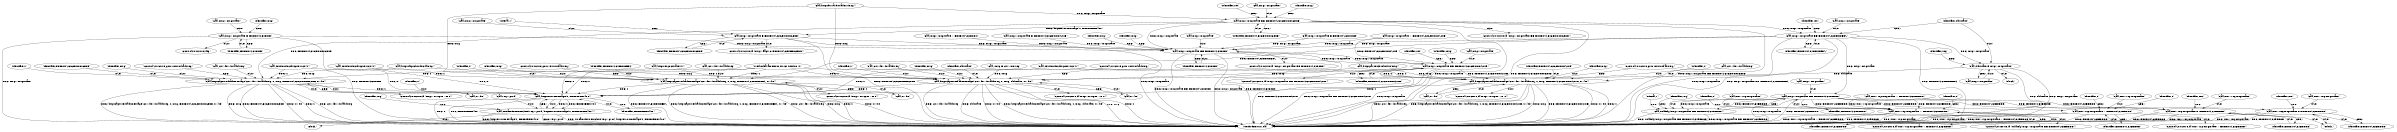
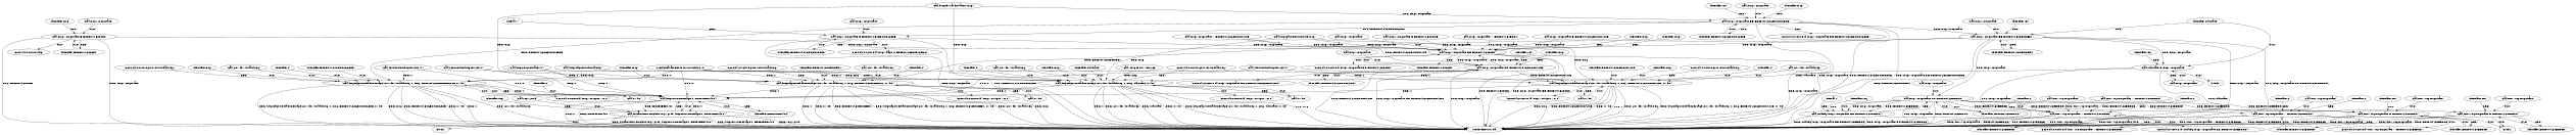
  digraph {
    n1 [label="(Call,msg->msg_state = HTTP_MSG_DATA)"]
    n2 [label="(Call,msg->msg_state == HTTP_MSG_DATA)"]
    n3 [label="(MethodReturn,old)"]
    n4 [label="(ControlStructure,skip)"]
    n5 [label="(Identifier,HTTP_MSG_DATA)"]
    n6 [label="(Call,msg->msg_state == HTTP_MSG_CHUNK_SIZE)"]
    n7 [label="(Identifier,HTTP_MSG_DATA)"]
    n8 [label="(ControlStructure,if (msg->msg_state == HTTP_MSG_DATA))"]
    n9 [label="(Call,http_capture_bad_message(&s->fe->invalid_req, s, msg, HTTP_MSG_CHUNK_SIZE, s->be))"]
    n10 [label="(ControlStructure,if (msg->msg_state == HTTP_MSG_CHUNK_SIZE))"]
    n11 [label="(Identifier,HTTP_MSG_CHUNK_SIZE)"]
    n12 [label="(Call,http_error_message(s, HTTP_ERR_400))"]
    n13 [label="(ControlStructure,if (msg->err_pos >= 0))"]
    n14 [label="(Call,s->be)"]
    n15 [label="(Call,msg->msg_state == HTTP_MSG_CHUNK_CRLF)"]
    n16 [label="(Call,msg->msg_state = HTTP_MSG_CHUNK_CRLF)"]
    n17 [label="(Call,http_capture_bad_message(&s->fe->invalid_req, s, msg, HTTP_MSG_CHUNK_CRLF, s->be))"]
    n18 [label="(Call,msg->msg_state == HTTP_MSG_TRAILERS)"]
    n19 [label="(ControlStructure,if (msg->msg_state == HTTP_MSG_CHUNK_CRLF))"]
    n20 [label="(Identifier,HTTP_MSG_CHUNK_CRLF)"]
    n21 [label="(Call,stream_int_retnclose(req->prod, http_error_message(s, HTTP_ERR_400)))"]
    n22 [label="(Identifier,HTTP_ERR_400)"]
    n23 [label="(Block,)"]
    n24 [label="(Identifier,HTTP_MSG_CHUNK_CRLF)"]
    n25 [label="(ControlStructure,if (msg->flags & HTTP_MSGF_TE_CHNK))"]
    n26 [label="(Call,s->be)"]
    n27 [label="(ControlStructure,if (msg->err_pos >= 0))"]
    n28 [label="(Call,http_capture_bad_message(&s->fe->invalid_req, s, msg, HTTP_MSG_TRAILERS, s->be))"]
    n29 [label="(Call,old_state = msg->msg_state)"]
    n30 [label="(Call,msg->msg_state == HTTP_MSG_ERROR)"]
    n31 [label="(Identifier,HTTP_MSG_TRAILERS)"]
    n32 [label="(ControlStructure,if (msg->err_pos >= 0))"]
    n33 [label="(Call,s->be)"]
    n34 [label="(Call,http_capture_bad_message(&s->fe->invalid_req, s, msg, old_state, s->be))"]
    n35 [label="(Call,msg->msg_state)"]
    n36 [label="(Block,)"]
    n37 [label="(Call,unlikely(msg->msg_state == HTTP_MSG_ERROR))"]
    n38 [label="(Call,txn->req.msg_state = HTTP_MSG_ERROR)"]
    n39 [label="(Call,txn->rsp.msg_state < HTTP_MSG_ERROR)"]
    n40 [label="(Call,txn->req.msg_state = HTTP_MSG_ERROR)"]
    n41 [label="(Call,txn->rsp.msg_state < HTTP_MSG_ERROR)"]
    n42 [label="(Identifier,HTTP_MSG_ERROR)"]
    n43 [label="(ControlStructure,if (msg->err_pos >= 0))"]
    n44 [label="(Call,s->be)"]
    n45 [label="(ControlStructure,if (unlikely(msg->msg_state == HTTP_MSG_ERROR)))"]
    n46 [label="(Block,)"]
    n47 [label="(Identifier,HTTP_MSG_ERROR)"]
    n48 [label="(Identifier,HTTP_MSG_ERROR)"]
    n49 [label="(ControlStructure,if (txn->rsp.msg_state < HTTP_MSG_ERROR))"]
    n50 [label="(Identifier,HTTP_MSG_ERROR)"]
    n51 [label="(Identifier,HTTP_MSG_ERROR)"]
    n52 [label="(ControlStructure,if (txn->rsp.msg_state < HTTP_MSG_ERROR))"]
    n53 [label="(Identifier,s)"]
    n54 [label="(Identifier,msg)"]
    n55 [label="(Call,msg->msg_state < HTTP_MSG_BODY)"]
    n56 [label="(Call,msg->msg_state)"]
    n57 [label="(Identifier,msg)"]
    n58 [label="(Call,*msg = &s->txn.req)"]
    n59 [label="(Call,msg->msg_state = HTTP_MSG_CHUNK_SIZE)"]
    n60 [label="(Call,msg->msg_state < HTTP_MSG_CHUNK_SIZE)"]
    n61 [label="(ControlStructure,goto return_bad_req;)"]
    n62 [label="(Call,txn->req.msg_state)"]
    n63 [label="(Identifier,msg)"]
    n64 [label="(Call,session_inc_http_err_ctr(s))"]
    n65 [label="(Identifier,s)"]
    n66 [label="(Identifier,req)"]
    n67 [label="(Call,msg->msg_state)"]
    n68 [label="(ControlStructure,goto return_bad_req;)"]
    n69 [label="(Call,http_forward_trailers(msg))"]
    n70 [label="(Identifier,ret)"]
    n71 [label="(Identifier,txn)"]
    n72 [label="(Identifier,msg)"]
    n73 [label="(ControlStructure,goto return_bad_req;)"]
    n74 [label="(Call,&s->fe->invalid_req)"]
    n75 [label="(Identifier,HTTP_MSG_TRAILERS)"]
    n76 [label="(Call,txn->rsp.msg_state)"]
    n77 [label="(Identifier,s)"]
    n78 [label="(Identifier,msg)"]
    n79 [label="(ControlStructure,goto return_bad_req;)"]
    n80 [label="(Identifier,ret)"]
    n81 [label="(Identifier,msg)"]
    n82 [label="(Call,session_inc_http_err_ctr(s))"]
    n83 [label="(Literal,1)"]
    n84 [label="(Call,txn->rsp.msg_state)"]
    n85 [label="(Identifier,old_state)"]
    n86 [label="(Identifier,txn)"]
    n87 [label="(Call,msg->msg_state)"]
    n88 [label="(Identifier,req)"]
    n89 [label="(Identifier,s)"]
    n90 [label="(Identifier,msg)"]
    n91 [label="(Call,&s->fe->invalid_req)"]
    n92 [label="(Identifier,s)"]
    n93 [label="(Call,msg->msg_state)"]
    n94 [label="(Call,http_resync_states(s))"]
    n95 [label="(Identifier,req)"]
    n96 [label="(Call,msg->msg_state)"]
    n97 [label="(MethodParameterIn,struct session *s)"]
    n98 [label="(Identifier,s)"]
    n99 [label="(Identifier,s)"]
    n100 [label="(Identifier,msg)"]
    n101 [label="(Call,&s->fe->invalid_req)"]
    n102 [label="(Identifier,ret)"]
    n103 [label="(Call,msg->msg_state)"]
    n104 [label="(Call,txn->rsp.msg_state < HTTP_MSG_ERROR)"]
    n105 [label="(Call,session_inc_http_err_ctr(s))"]
    n106 [label="(Literal,1)"]
    n107 [label="(Identifier,s)"]
    n108 [label="(Identifier,HTTP_MSG_CHUNK_SIZE)"]
    n109 [label="(Identifier,msg)"]
    n110 [label="(Call,msg->msg_state = HTTP_MSG_DONE)"]
    n111 [label="(Call,txn->req.msg_state)"]
    n112 [label="(Call,&s->fe->invalid_req)"]
    n113 [label="(Call,msg->msg_state)"]
    n114 [label="(Call,http_skip_chunk_crlf(msg))"]
    n115 [label="(Identifier,s)"]
    n116 [label="(Call,req->prod)"]
    n117 [label="(Identifier,HTTP_MSG_CHUNK_CRLF)"]
    n118 [label="(Identifier,old_state)"]
    n119 [label="(Call,http_parse_chunk_size(msg))"]
    n1 -> n2 [label="DDG: msg->msg_state"]
    n1 -> n3 [label="DDG: HTTP_MSG_DATA"]
    n1 -> n3 [label="DDG: msg->msg_state"]
    n1 -> n4 [label="AST: "]
    n1 -> n5 [label="CFG: "]
    n2 -> n3 [label="DDG: HTTP_MSG_DATA"]
    n2 -> n3 [label="DDG: msg->msg_state == HTTP_MSG_DATA"]
    n2 -> n3 [label="DDG: msg->msg_state"]
    n2 -> n6 [label="DDG: msg->msg_state"]
    n2 -> n7 [label="CFG: "]
    n2 -> n8 [label="AST: "]
    n5 -> n1 [label="AST: "]
    n6 -> n2 [label="DDG: msg->msg_state"]
    n6 -> n3 [label="DDG: HTTP_MSG_CHUNK_SIZE"]
    n6 -> n3 [label="DDG: msg->msg_state == HTTP_MSG_CHUNK_SIZE"]
    n6 -> n3 [label="DDG: msg->msg_state"]
    n6 -> n9 [label="DDG: HTTP_MSG_CHUNK_SIZE"]
    n6 -> n10 [label="AST: "]
    n6 -> n11 [label="CFG: "]
    n7 -> n2 [label="AST: "]
    n9 -> n3 [label="DDG: HTTP_MSG_CHUNK_SIZE"]
    n9 -> n3 [label="DDG: s->be"]
    n9 -> n3 [label="DDG: s"]
    n9 -> n3 [label="DDG: &s->fe->invalid_req"]
    n9 -> n3 [label="DDG: http_capture_bad_message(&s->fe->invalid_req, s, msg, HTTP_MSG_CHUNK_SIZE, s->be)"]
    n9 -> n3 [label="DDG: msg"]
    n9 -> n12 [label="DDG: s"]
    n9 -> n13 [label="AST: "]
    n9 -> n14 [label="CFG: "]
    n11 -> n6 [label="AST: "]
    n12 -> n3 [label="DDG: s"]
    n12 -> n3 [label="DDG: HTTP_ERR_400"]
    n12 -> n21 [label="AST: "]
    n12 -> n21 [label="DDG: s"]
    n12 -> n21 [label="DDG: HTTP_ERR_400"]
    n12 -> n22 [label="CFG: "]
    n14 -> n9 [label="AST: "]
-   n15 -> n2 [label="DDG: msg->msg_state"]
+   n119 -> n2 [label="DDG: msg->msg_state"]
    n15 -> n3 [label="DDG: msg->msg_state"]
    n15 -> n3 [label="DDG: HTTP_MSG_CHUNK_CRLF"]
    n15 -> n3 [label="DDG: msg->msg_state == HTTP_MSG_CHUNK_CRLF"]
-   n15 -> n16 [label="DDG: http_error_message(s, HTTP_ERR_400)"]
+   n15 -> n16 [label="DDG: HTTP_MSG_CHUNK_CRLF"]
    n15 -> n17 [label="DDG: HTTP_MSG_CHUNK_CRLF"]
    n15 -> n18 [label="DDG: msg->msg_state"]
    n15 -> n19 [label="AST: "]
    n15 -> n20 [label="CFG: "]
    n16 -> n2 [label="DDG: msg->msg_state"]
    n16 -> n3 [label="DDG: HTTP_MSG_CHUNK_CRLF"]
    n16 -> n3 [label="DDG: msg->msg_state"]
    n16 -> n24 [label="CFG: "]
    n16 -> n25 [label="AST: "]
    n17 -> n3 [label="DDG: HTTP_MSG_CHUNK_CRLF"]
    n17 -> n3 [label="DDG: s->be"]
    n17 -> n3 [label="DDG: s"]
    n17 -> n3 [label="DDG: &s->fe->invalid_req"]
    n17 -> n3 [label="DDG: http_capture_bad_message(&s->fe->invalid_req, s, msg, HTTP_MSG_CHUNK_CRLF, s->be)"]
    n17 -> n3 [label="DDG: msg"]
    n17 -> n12 [label="DDG: s"]
    n17 -> n26 [label="CFG: "]
    n17 -> n27 [label="AST: "]
    n18 -> n2 [label="DDG: msg->msg_state"]
    n18 -> n3 [label="DDG: msg->msg_state"]
    n18 -> n3 [label="DDG: msg->msg_state == HTTP_MSG_TRAILERS"]
    n18 -> n3 [label="DDG: HTTP_MSG_TRAILERS"]
    n18 -> n28 [label="DDG: HTTP_MSG_TRAILERS"]
    n18 -> n29 [label="DDG: msg->msg_state"]
    n18 -> n30 [label="DDG: msg->msg_state"]
    n18 -> n31 [label="CFG: "]
    n20 -> n15 [label="AST: "]
    n21 -> n3 [label="DDG: http_error_message(s, HTTP_ERR_400)"]
    n21 -> n3 [label="DDG: req->prod"]
    n21 -> n3 [label="DDG: stream_int_retnclose(req->prod, http_error_message(s, HTTP_ERR_400))"]
    n21 -> n12 [label="CFG: "]
    n21 -> n23 [label="AST: "]
    n22 -> n12 [label="AST: "]
    n24 -> n16 [label="AST: "]
    n26 -> n17 [label="AST: "]
    n28 -> n3 [label="DDG: s"]
    n28 -> n3 [label="DDG: s->be"]
    n28 -> n3 [label="DDG: HTTP_MSG_TRAILERS"]
    n28 -> n3 [label="DDG: http_capture_bad_message(&s->fe->invalid_req, s, msg, HTTP_MSG_TRAILERS, s->be)"]
    n28 -> n3 [label="DDG: &s->fe->invalid_req"]
    n28 -> n3 [label="DDG: msg"]
    n28 -> n12 [label="DDG: s"]
    n28 -> n32 [label="AST: "]
    n28 -> n33 [label="CFG: "]
    n29 -> n3 [label="DDG: msg->msg_state"]
    n29 -> n3 [label="DDG: old_state"]
    n29 -> n34 [label="DDG: old_state"]
    n29 -> n35 [label="CFG: "]
    n29 -> n36 [label="AST: "]
    n30 -> n3 [label="DDG: msg->msg_state"]
    n30 -> n3 [label="DDG: HTTP_MSG_ERROR"]
    n30 -> n37 [label="AST: "]
    n30 -> n37 [label="DDG: msg->msg_state"]
    n30 -> n37 [label="DDG: HTTP_MSG_ERROR"]
    n30 -> n38 [label="DDG: HTTP_MSG_ERROR"]
    n30 -> n39 [label="DDG: HTTP_MSG_ERROR"]
    n30 -> n40 [label="DDG: HTTP_MSG_ERROR"]
    n30 -> n41 [label="DDG: HTTP_MSG_ERROR"]
    n30 -> n42 [label="CFG: "]
    n31 -> n18 [label="AST: "]
    n33 -> n28 [label="AST: "]
    n34 -> n3 [label="DDG: &s->fe->invalid_req"]
    n34 -> n3 [label="DDG: old_state"]
    n34 -> n3 [label="DDG: s->be"]
    n34 -> n3 [label="DDG: http_capture_bad_message(&s->fe->invalid_req, s, msg, old_state, s->be)"]
    n34 -> n3 [label="DDG: msg"]
    n34 -> n3 [label="DDG: s"]
    n34 -> n12 [label="DDG: s"]
    n34 -> n43 [label="AST: "]
    n34 -> n44 [label="CFG: "]
    n35 -> n29 [label="AST: "]
    n37 -> n3 [label="DDG: unlikely(msg->msg_state == HTTP_MSG_ERROR)"]
    n37 -> n3 [label="DDG: msg->msg_state == HTTP_MSG_ERROR"]
    n37 -> n30 [label="CFG: "]
    n37 -> n45 [label="AST: "]
    n38 -> n3 [label="DDG: txn->req.msg_state"]
    n38 -> n3 [label="DDG: HTTP_MSG_ERROR"]
    n38 -> n46 [label="AST: "]
    n38 -> n47 [label="CFG: "]
    n39 -> n3 [label="DDG: txn->rsp.msg_state"]
    n39 -> n3 [label="DDG: txn->rsp.msg_state < HTTP_MSG_ERROR"]
    n39 -> n3 [label="DDG: HTTP_MSG_ERROR"]
    n39 -> n48 [label="CFG: "]
    n39 -> n49 [label="AST: "]
    n40 -> n3 [label="DDG: txn->req.msg_state"]
    n40 -> n3 [label="DDG: HTTP_MSG_ERROR"]
    n40 -> n46 [label="AST: "]
    n40 -> n50 [label="CFG: "]
    n41 -> n3 [label="DDG: HTTP_MSG_ERROR"]
    n41 -> n3 [label="DDG: txn->rsp.msg_state"]
    n41 -> n3 [label="DDG: txn->rsp.msg_state < HTTP_MSG_ERROR"]
    n41 -> n51 [label="CFG: "]
    n41 -> n52 [label="AST: "]
    n42 -> n30 [label="AST: "]
    n44 -> n34 [label="AST: "]
    n47 -> n38 [label="AST: "]
    n48 -> n39 [label="AST: "]
    n50 -> n40 [label="AST: "]
    n51 -> n41 [label="AST: "]
    n53 -> n28 [label="AST: "]
    n54 -> n28 [label="AST: "]
    n55 -> n2 [label="DDG: msg->msg_state"]
    n56 -> n15 [label="AST: "]
    n57 -> n17 [label="AST: "]
    n58 -> n34 [label="DDG: msg"]
    n59 -> n2 [label="DDG: msg->msg_state"]
    n60 -> n2 [label="DDG: msg->msg_state"]
    n60 -> n6 [label="DDG: HTTP_MSG_CHUNK_SIZE"]
    n61 -> n34 [label="CFG: "]
    n62 -> n40 [label="AST: "]
    n63 -> n9 [label="AST: "]
    n64 -> n9 [label="DDG: s"]
    n64 -> n12 [label="DDG: s"]
    n65 -> n34 [label="AST: "]
    n66 -> n29 [label="CFG: "]
    n67 -> n1 [label="AST: "]
    n68 -> n17 [label="CFG: "]
    n69 -> n15 [label="DDG: msg->msg_state"]
    n69 -> n28 [label="DDG: msg"]
    n69 -> n34 [label="DDG: msg"]
    n70 -> n18 [label="CFG: "]
    n71 -> n38 [label="CFG: "]
    n72 -> n2 [label="CFG: "]
    n73 -> n28 [label="CFG: "]
    n74 -> n34 [label="AST: "]
    n75 -> n28 [label="AST: "]
    n76 -> n39 [label="AST: "]
    n77 -> n12 [label="AST: "]
    n78 -> n15 [label="CFG: "]
    n79 -> n9 [label="CFG: "]
    n80 -> n6 [label="CFG: "]
    n81 -> n6 [label="CFG: "]
    n82 -> n12 [label="DDG: s"]
    n82 -> n17 [label="DDG: s"]
    n83 -> n16 [label="CFG: "]
    n84 -> n41 [label="AST: "]
    n85 -> n18 [label="CFG: "]
    n85 -> n29 [label="AST: "]
    n86 -> n40 [label="CFG: "]
    n87 -> n16 [label="AST: "]
    n88 -> n21 [label="CFG: "]
    n89 -> n39 [label="CFG: "]
    n90 -> n2 [label="CFG: "]
    n91 -> n28 [label="AST: "]
    n92 -> n41 [label="CFG: "]
    n93 -> n2 [label="AST: "]
    n94 -> n12 [label="DDG: s"]
    n94 -> n34 [label="DDG: s"]
    n95 -> n37 [label="CFG: "]
    n96 -> n6 [label="AST: "]
    n97 -> n9 [label="DDG: s"]
    n97 -> n12 [label="DDG: s"]
    n97 -> n17 [label="DDG: s"]
    n97 -> n28 [label="DDG: s"]
    n97 -> n34 [label="DDG: s"]
    n98 -> n9 [label="AST: "]
    n99 -> n39 [label="CFG: "]
    n100 -> n34 [label="AST: "]
    n101 -> n9 [label="AST: "]
    n102 -> n15 [label="CFG: "]
    n103 -> n30 [label="AST: "]
    n104 -> n38 [label="DDG: HTTP_MSG_ERROR"]
    n104 -> n39 [label="DDG: txn->rsp.msg_state"]
    n104 -> n39 [label="DDG: HTTP_MSG_ERROR"]
    n105 -> n12 [label="DDG: s"]
    n105 -> n28 [label="DDG: s"]
    n106 -> n37 [label="CFG: "]
    n107 -> n41 [label="CFG: "]
    n108 -> n9 [label="AST: "]
    n109 -> n1 [label="CFG: "]
    n110 -> n2 [label="DDG: msg->msg_state"]
    n111 -> n38 [label="AST: "]
    n112 -> n17 [label="AST: "]
    n113 -> n18 [label="AST: "]
    n114 -> n17 [label="DDG: msg"]
    n114 -> n34 [label="DDG: msg"]
    n115 -> n17 [label="AST: "]
    n116 -> n21 [label="AST: "]
    n117 -> n17 [label="AST: "]
    n118 -> n34 [label="AST: "]
    n119 -> n9 [label="DDG: msg"]
    n119 -> n34 [label="DDG: msg"]
  }
